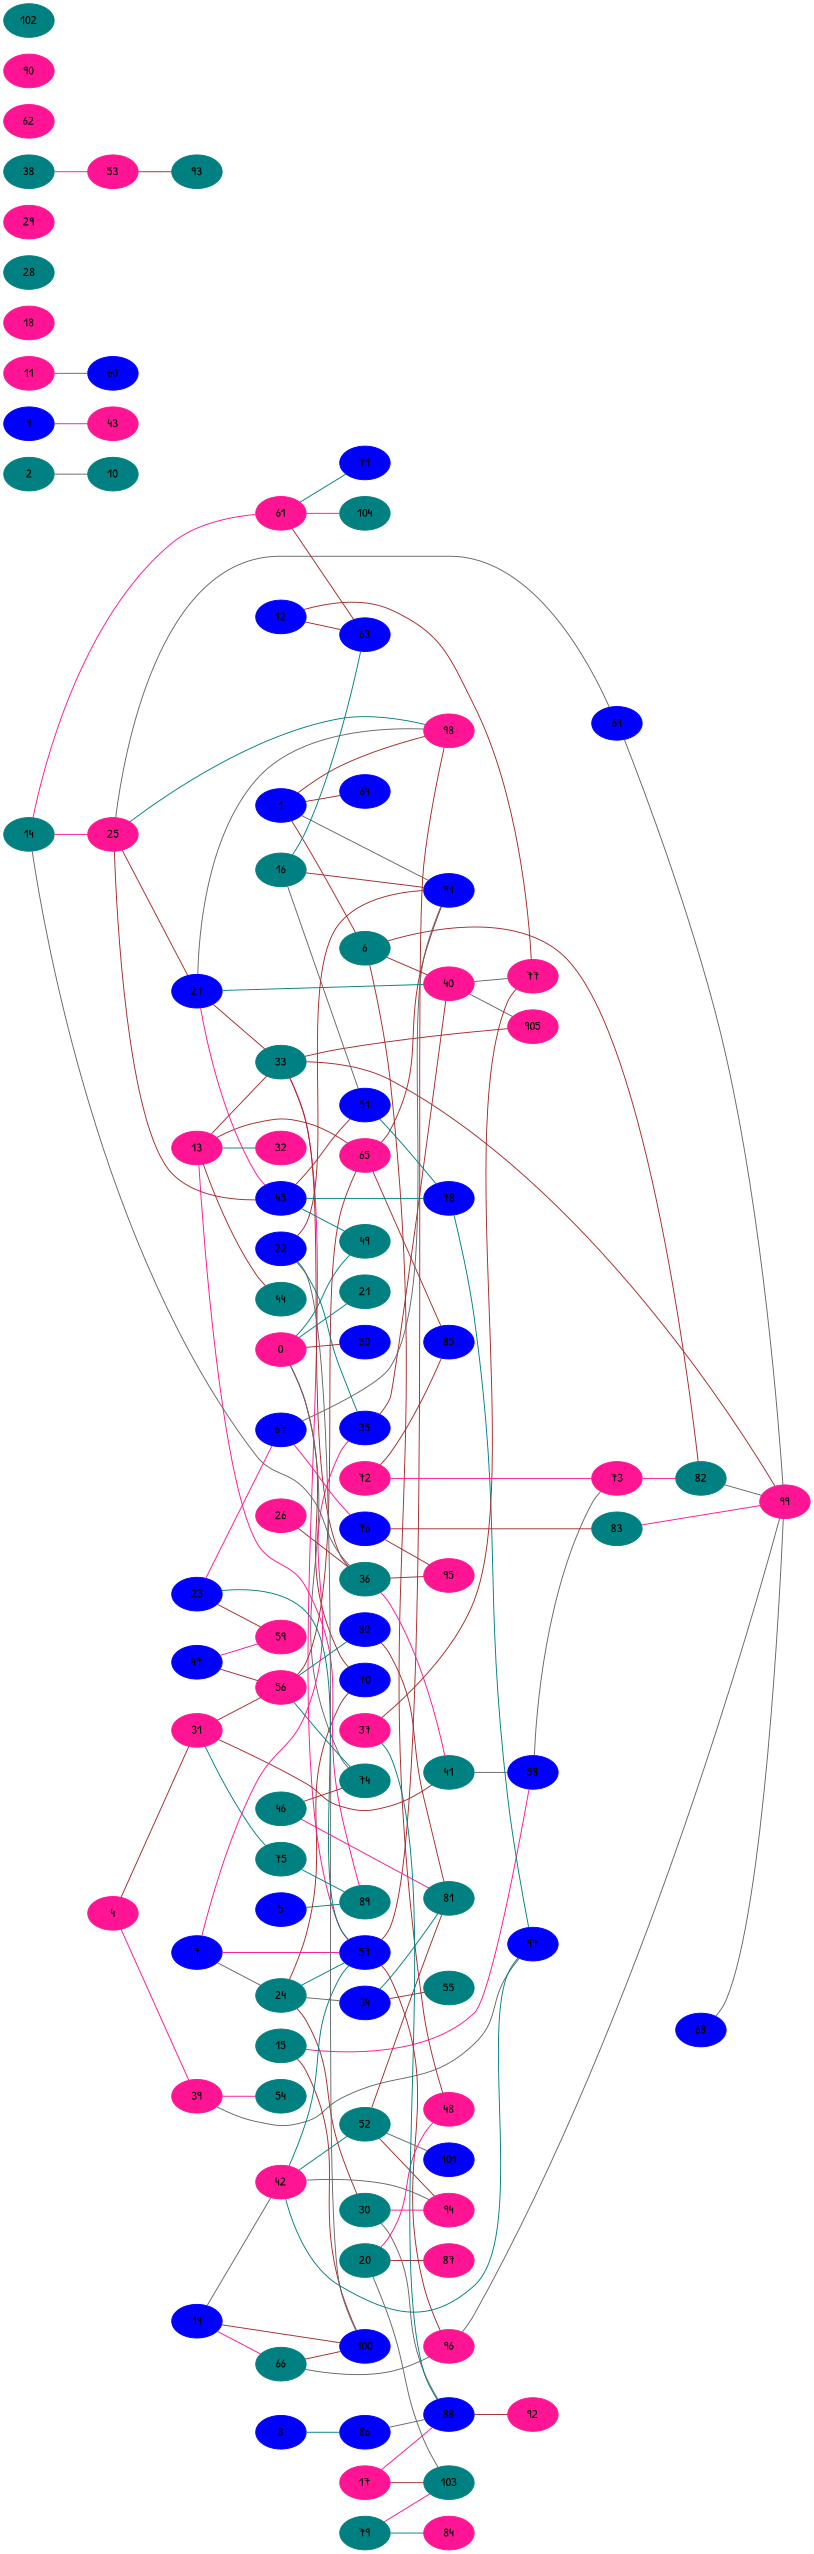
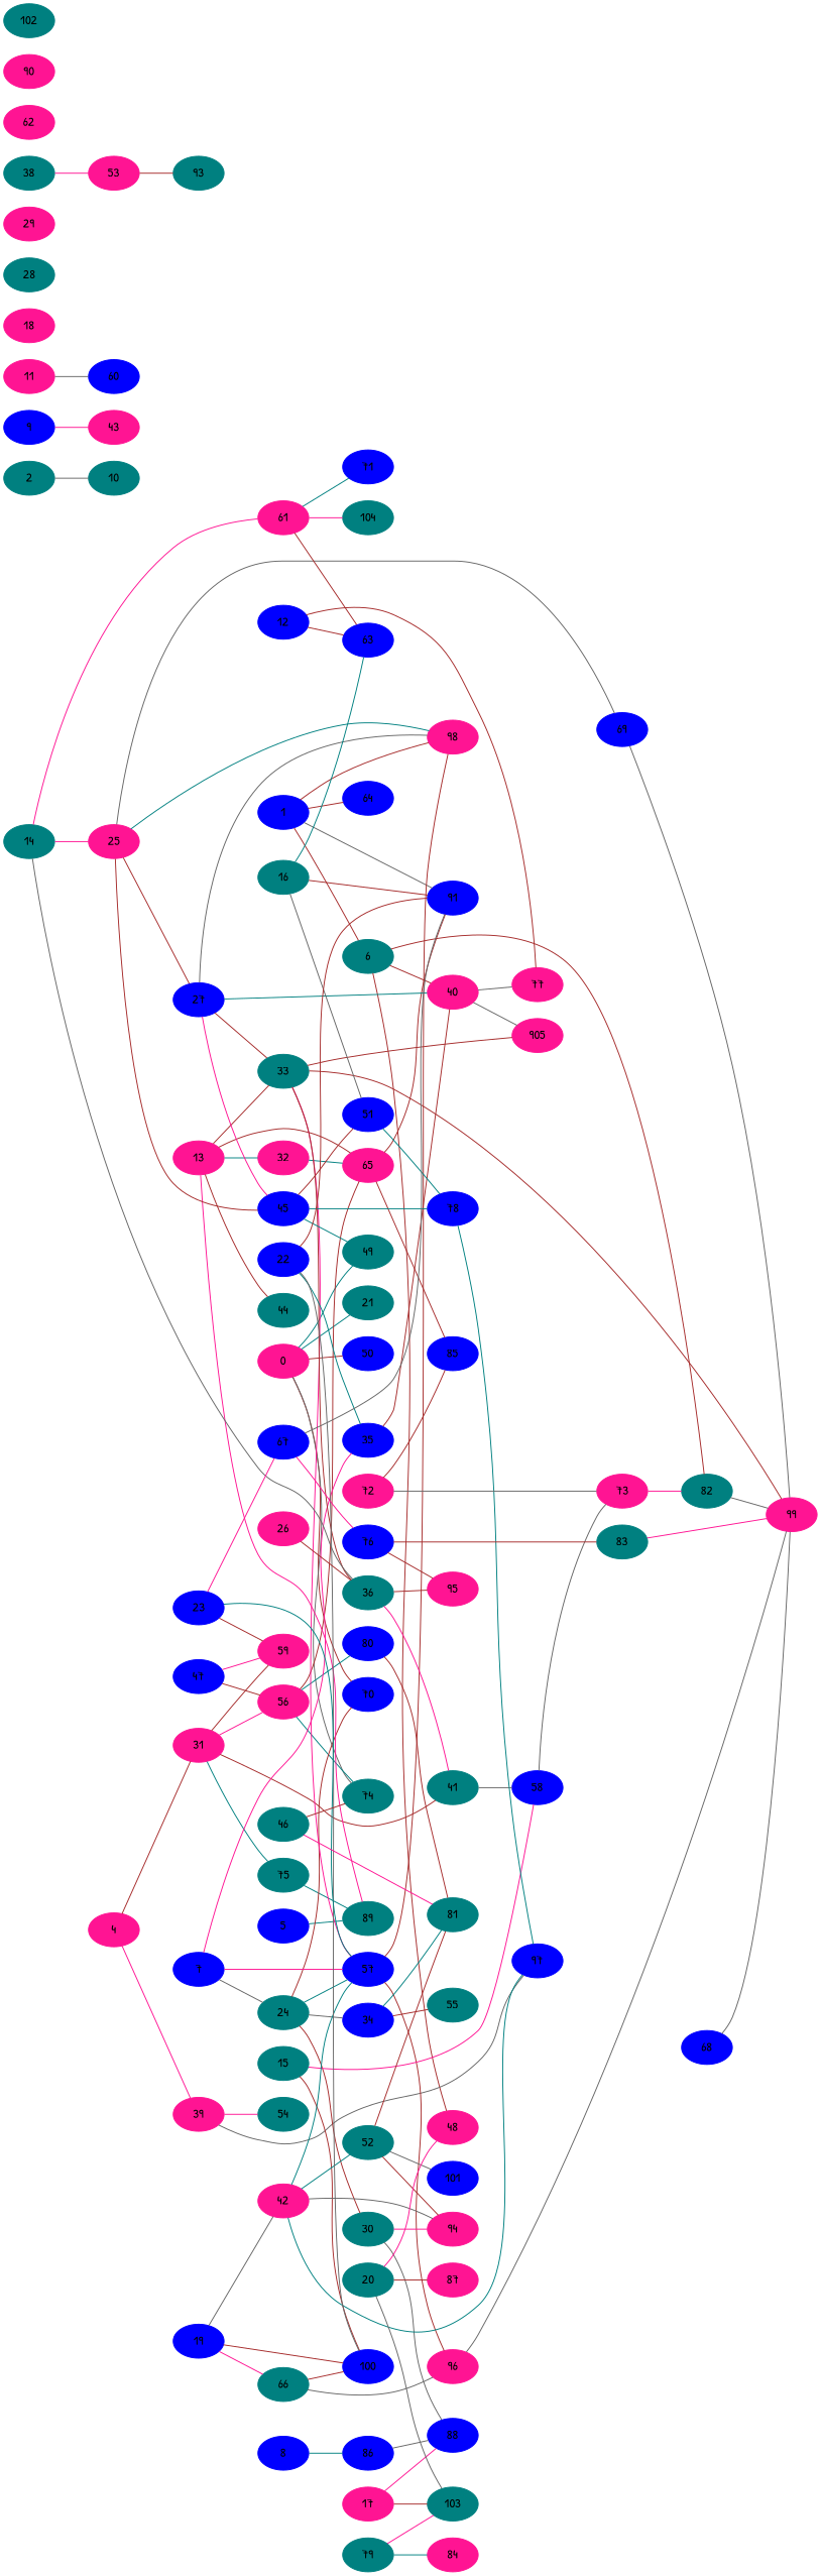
  graph {
    fontname="Patrick Hand"
    rankdir=LR
    node [color=blue fontname="Patrick Hand" style=filled]
    edge [color=brown fontname="Patrick Hand"]
    6 [color=teal]
    1
    64
    91
    98 [color=deeppink]
    40 [color=deeppink]
    48 [color=deeppink]
    82 [color=teal]
    2 [color=teal]
    10 [color=teal]
    n11 [color=deeppink label=0]
    21 [color=teal]
    49 [color=teal]
    50
    70
    74 [color=teal]
    4 [color=deeppink]
    31 [color=deeppink]
    39 [color=deeppink]
    59 [color=deeppink]
    41 [color=teal]
    56 [color=deeppink]
    75 [color=teal]
    54 [color=teal]
    97
    89 [color=teal]
    5
    77 [color=deeppink]
    n29 [color=deeppink label=905]
    99 [color=deeppink]
    24 [color=teal]
    7
    35
    57
    30 [color=teal]
    34
    96 [color=deeppink]
    8
    86
    88
    43 [color=deeppink]
    9
    11 [color=deeppink]
    60
    12
    63
    13 [color=deeppink]
    32 [color=deeppink]
    33 [color=teal]
    44 [color=teal]
    65 [color=deeppink]
    36 [color=teal]
    85
    14 [color=teal]
    25 [color=deeppink]
    61 [color=deeppink]
    27
    45
    69
    95 [color=deeppink]
    71
    104 [color=teal]
    15 [color=teal]
    58
    100
    73 [color=deeppink]
    16 [color=teal]
    51
    78
    17 [color=deeppink]
    103 [color=teal]
-   92 [color=deeppink]
    18 [color=deeppink]
    19
    42 [color=deeppink]
    66 [color=teal]
    94 [color=deeppink]
    52 [color=teal]
    20 [color=teal]
    87 [color=deeppink]
    22
    23
    67
    76
    55 [color=teal]
    81 [color=teal]
    26 [color=deeppink]
    28 [color=teal]
    29 [color=deeppink]
    80
-   37 [color=deeppink]
    38 [color=teal]
    53 [color=deeppink]
    93 [color=teal]
    101
    46 [color=teal]
    47
    62 [color=deeppink]
    83 [color=teal]
    68
    72 [color=deeppink]
    79 [color=teal]
    84 [color=deeppink]
    90 [color=deeppink]
    102 [color=teal]
    6 -- 40
    6 -- 48
    6 -- 82
    1 -- 6
    1 -- 64
    1 -- 91 [color=gray40]
    1 -- 98
    40 -- 77 [color=gray40]
    40 -- n29 [color=gray40]
    82 -- 99 [color=gray40]
    2 -- 10 [color=gray40]
    n11 -- 21 [color=teal]
    n11 -- 49 [color=teal]
    n11 -- 50
    n11 -- 70
    n11 -- 74 [color=gray40]
    4 -- 31
    4 -- 39 [color=deeppink]
+   31 -- 59
    31 -- 41
-   31 -- 56
+   31 -- 56 [color=deeppink]
    31 -- 75 [color=teal]
    39 -- 54 [color=deeppink]
    39 -- 97 [color=gray40]
    41 -- 58 [color=gray40]
    56 -- 74 [color=teal]
    56 -- 65
    56 -- 80 [color=teal]
    75 -- 89 [color=teal]
    5 -- 89 [color=teal]
    24 -- 70
    24 -- 57 [color=teal]
    24 -- 30
    24 -- 34 [color=gray40]
    7 -- 24 [color=gray40]
    7 -- 35 [color=deeppink]
    7 -- 57 [color=deeppink]
    35 -- 40
    57 -- 98
    57 -- 96
    30 -- 88 [color=gray40]
    30 -- 94 [color=deeppink]
    34 -- 55
    34 -- 81 [color=teal]
    96 -- 99 [color=gray40]
    8 -- 86 [color=teal]
    86 -- 88 [color=gray40]
-   88 -- 92
    9 -- 43 [color=deeppink]
    11 -- 60 [color=gray40]
    12 -- 77
    12 -- 63
    13 -- 89 [color=deeppink]
    13 -- 32 [color=teal]
    13 -- 33
    13 -- 44
    13 -- 65
+   32 -- 65 [color=teal]
    33 -- n29
    33 -- 99
    33 -- 57 [color=deeppink]
    33 -- 36
    65 -- 91
    65 -- 85
    36 -- 41 [color=deeppink]
    36 -- 95
    14 -- 36 [color=gray40]
    14 -- 25 [color=deeppink]
    14 -- 61 [color=deeppink]
    25 -- 98 [color=teal]
    25 -- 27
    25 -- 45
    25 -- 69 [color=gray40]
    61 -- 63
    61 -- 71 [color=teal]
    61 -- 104 [color=deeppink]
    27 -- 98 [color=gray40]
    27 -- 40 [color=teal]
    27 -- 33
    27 -- 45 [color=deeppink]
    45 -- 49 [color=teal]
    45 -- 51
    45 -- 78 [color=teal]
    69 -- 99 [color=gray40]
    15 -- 58 [color=deeppink]
    15 -- 100
    58 -- 73 [color=gray40]
    73 -- 82 [color=deeppink]
    16 -- 91
    16 -- 63 [color=teal]
    16 -- 51 [color=gray40]
    51 -- 78 [color=teal]
    78 -- 97 [color=teal]
    17 -- 88 [color=deeppink]
    17 -- 103
    19 -- 100
    19 -- 42 [color=gray40]
    19 -- 66 [color=deeppink]
    42 -- 97 [color=teal]
    42 -- 57 [color=teal]
    42 -- 94 [color=gray40]
    42 -- 52 [color=teal]
    66 -- 96 [color=gray40]
    66 -- 100
    52 -- 94
    52 -- 81
    52 -- 101 [color=gray40]
    20 -- 48 [color=deeppink]
    20 -- 103 [color=gray40]
    20 -- 87
    22 -- 91
    22 -- 35 [color=teal]
    22 -- 100 [color=gray40]
    23 -- 59
    23 -- 57 [color=teal]
    23 -- 67 [color=deeppink]
    67 -- 91 [color=gray40]
    67 -- 76 [color=deeppink]
    76 -- 95
    76 -- 83
    26 -- 36
    80 -- 81
-   37 -- 77
-   37 -- 88 [color=teal]
    38 -- 53 [color=deeppink]
    53 -- 93
    46 -- 74
    46 -- 81 [color=deeppink]
    47 -- 59 [color=deeppink]
    47 -- 56
    83 -- 99 [color=deeppink]
    68 -- 99 [color=gray40]
    72 -- 85
-   72 -- 73 [color=deeppink]
+   72 -- 73 [color=gray40]
    79 -- 103 [color=deeppink]
    79 -- 84 [color=teal]
  }
